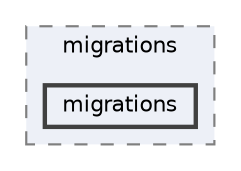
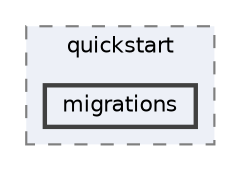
  digraph {
    compound=true
    n1 [color=grey25 fillcolor="#edf0f7" fontname=Helvetica fontsize=10 height=0.2 label=migrations shape=box style="filled,bold" width=0.4]
    subgraph cluster_1 {
      bgcolor="#edf0f7"
      fontname=Helvetica
      fontsize=10
-     label=migrations
+     label=quickstart
      pencolor=grey50
      style="filled,dashed"
      n1
    }
  }
